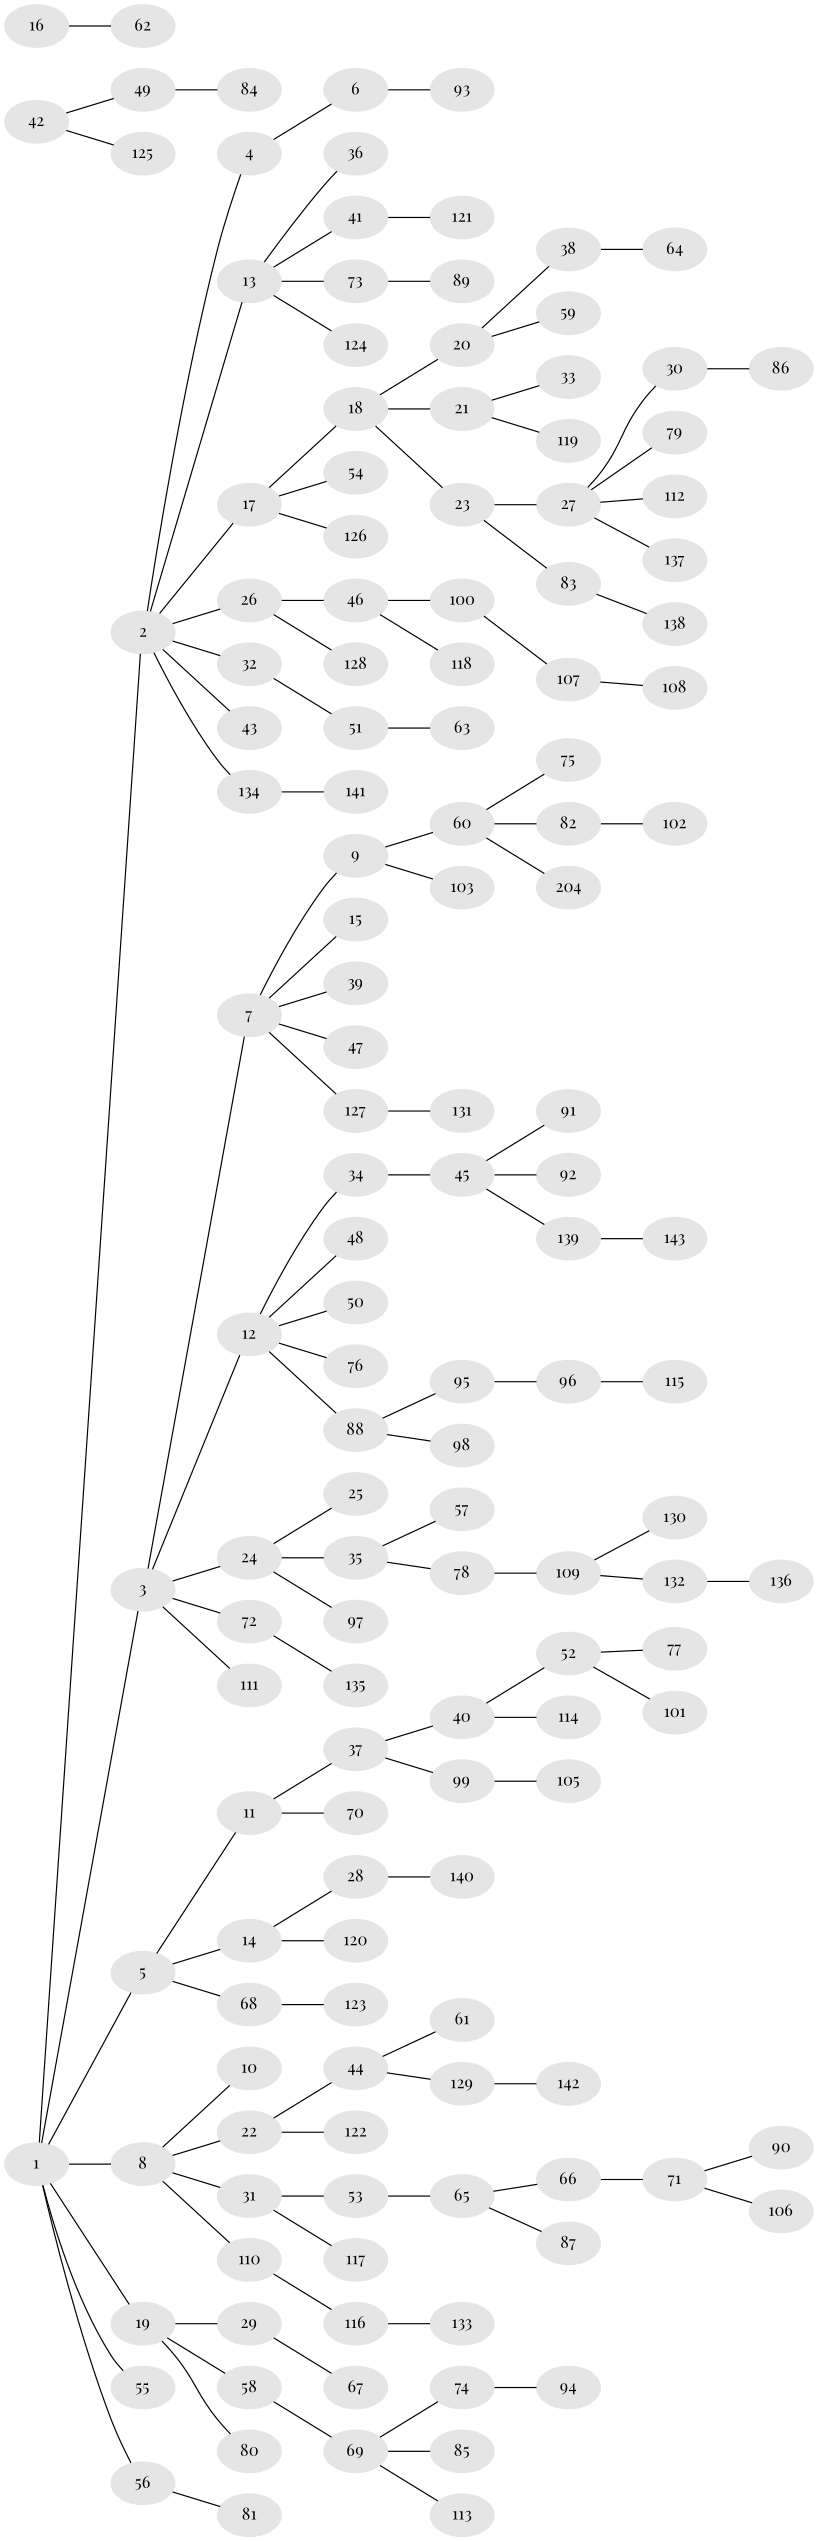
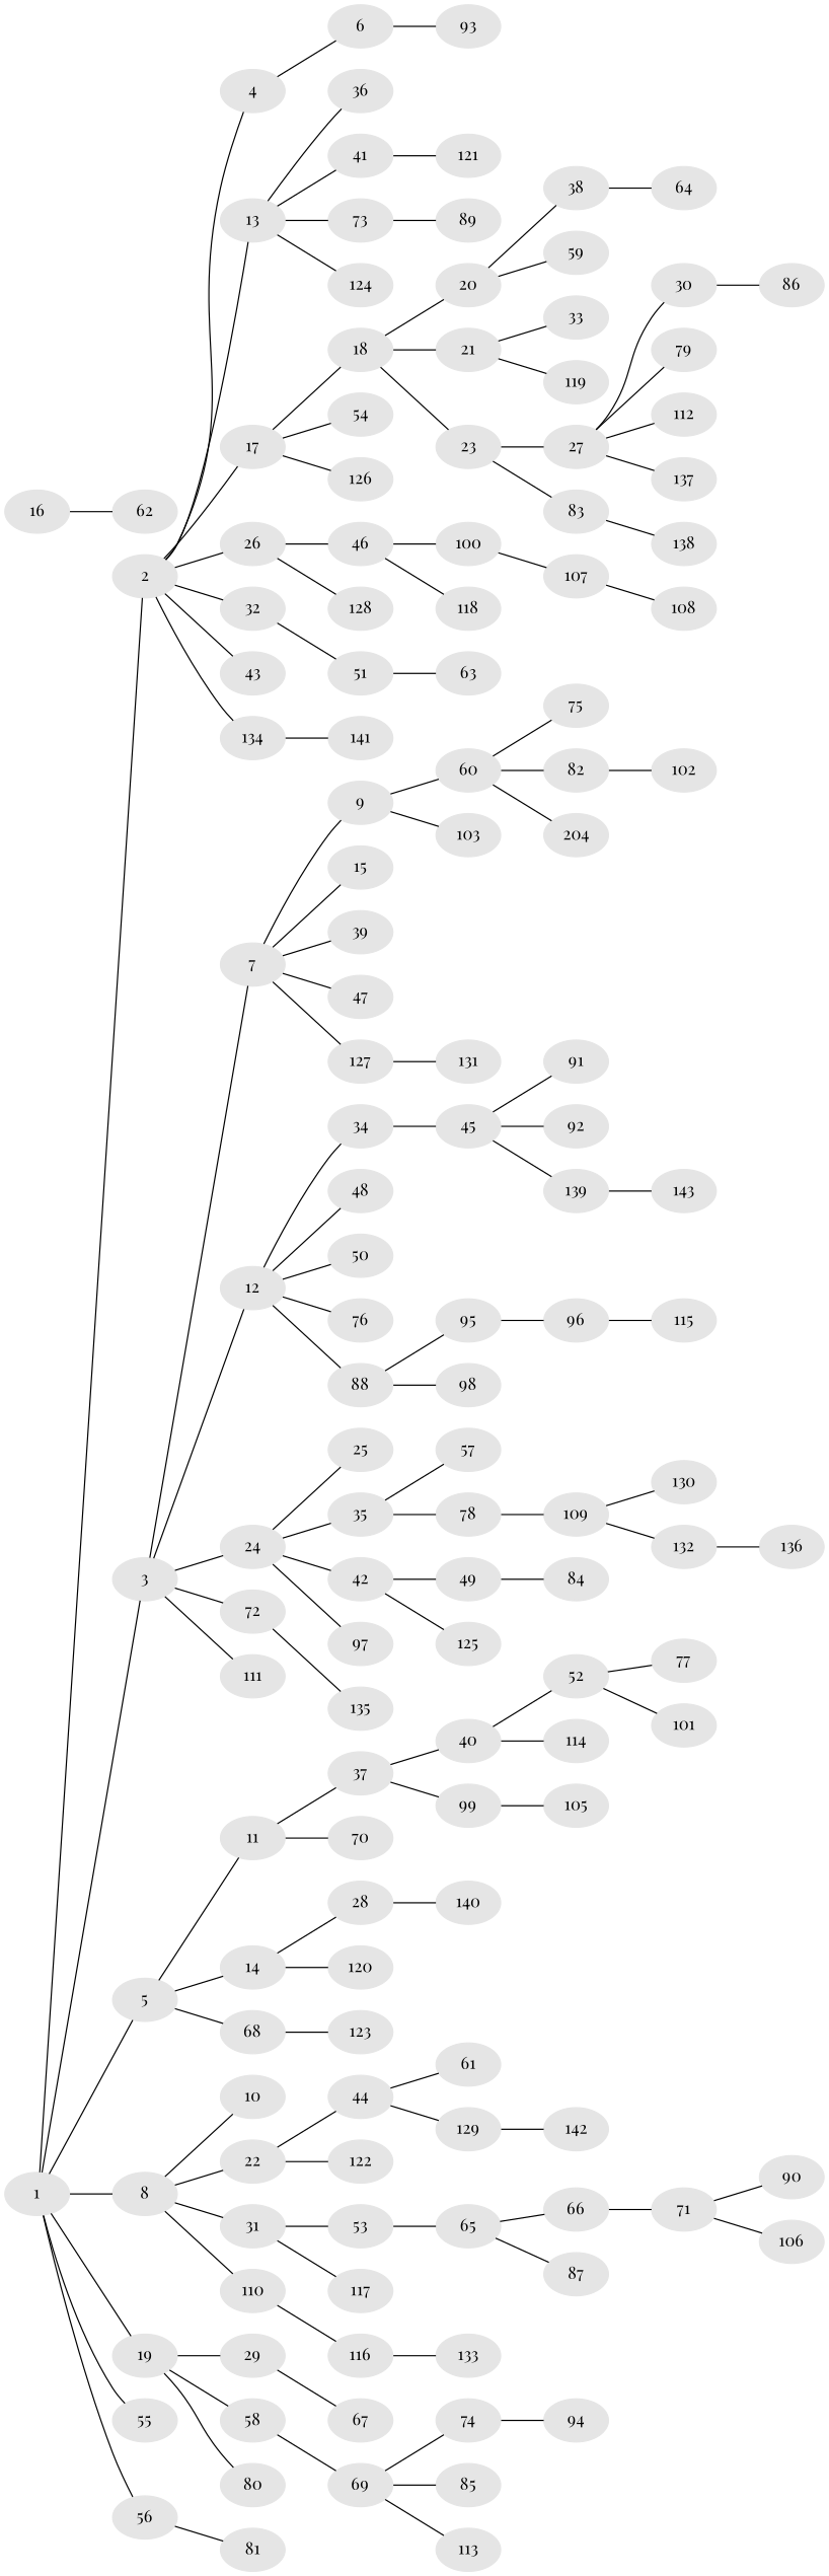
  graph {
    fontname="Playfair Display"
    rankdir=LR
    node [color=gray90 fontname="Playfair Display" style=filled]
    edge [fontname="Playfair Display"]
    1
    2
    3
    5
    8
    19
    55
    56
    4
    13
    17
    26
    32
    43
    134
    7
    12
    24
    72
    111
    11
    14
    68
    10
    22
    31
    110
    29
    58
    80
    81
    6
    36
    41
    73
    124
    18
    54
    126
    46
    128
    51
    141
    9
    15
    39
    47
    127
    34
    48
    50
    76
    88
    25
    35
    42
    97
    135
    93
    37
    70
    28
    120
    123
    16
    62
    60
    103
    131
    44
    122
    53
    117
    116
    75
    82
    n77 [label=204]
    40
    99
    45
    95
    98
    121
    89
    140
    20
    21
    23
    38
    59
    33
    119
    27
    83
    67
    69
    64
    61
    129
    30
    79
    112
    137
    138
    57
    78
    49
    125
    100
    118
    86
    65
    63
    91
    92
    139
    109
    52
    114
    105
    77
    101
    84
    142
    143
    107
    66
    87
    74
    85
    113
    102
    71
    90
    106
    94
    130
    132
    96
    115
    108
    136
    133
    1 -- 2
    1 -- 3
    1 -- 5
    1 -- 8
    1 -- 19
    1 -- 55
    1 -- 56
    2 -- 4
    2 -- 13
    2 -- 17
    2 -- 26
    2 -- 32
    2 -- 43
    2 -- 134
    3 -- 7
    3 -- 12
    3 -- 24
    3 -- 72
    3 -- 111
    5 -- 11
    5 -- 14
    5 -- 68
    8 -- 10
    8 -- 22
    8 -- 31
    8 -- 110
    19 -- 29
    19 -- 58
    19 -- 80
    56 -- 81
    4 -- 6
    13 -- 36
    13 -- 41
    13 -- 73
    13 -- 124
    17 -- 18
    17 -- 54
    17 -- 126
    26 -- 46
    26 -- 128
    32 -- 51
    134 -- 141
    7 -- 9
    7 -- 15
    7 -- 39
    7 -- 47
    7 -- 127
    12 -- 34
    12 -- 48
    12 -- 50
    12 -- 76
    12 -- 88
    24 -- 25
    24 -- 35
+   24 -- 42
    24 -- 97
    72 -- 135
    11 -- 37
    11 -- 70
    14 -- 28
    14 -- 120
    68 -- 123
    22 -- 44
    22 -- 122
    31 -- 53
    31 -- 117
    110 -- 116
    29 -- 67
    58 -- 69
    6 -- 93
    41 -- 121
    73 -- 89
    18 -- 20
    18 -- 21
    18 -- 23
    46 -- 100
    46 -- 118
    51 -- 63
    9 -- 60
    9 -- 103
    127 -- 131
    34 -- 45
    88 -- 95
    88 -- 98
    35 -- 57
    35 -- 78
    42 -- 49
    42 -- 125
    37 -- 40
    37 -- 99
    28 -- 140
    16 -- 62
    60 -- 75
    60 -- 82
    60 -- n77
    44 -- 61
    44 -- 129
    53 -- 65
    116 -- 133
    82 -- 102
    40 -- 52
    40 -- 114
    99 -- 105
    45 -- 91
    45 -- 92
    45 -- 139
    95 -- 96
    20 -- 38
    20 -- 59
    21 -- 33
    21 -- 119
    23 -- 27
    23 -- 83
    38 -- 64
    27 -- 30
    27 -- 79
    27 -- 112
    27 -- 137
    83 -- 138
    69 -- 74
    69 -- 85
    69 -- 113
    129 -- 142
    30 -- 86
    78 -- 109
    49 -- 84
    100 -- 107
    65 -- 66
    65 -- 87
    139 -- 143
    109 -- 130
    109 -- 132
    52 -- 77
    52 -- 101
    107 -- 108
    66 -- 71
    74 -- 94
    71 -- 90
    71 -- 106
    132 -- 136
    96 -- 115
  }
